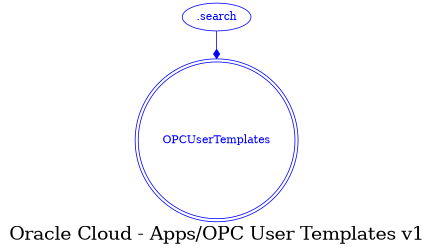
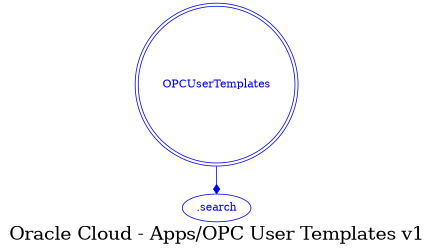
  digraph {
    fontsize=24
    label="Oracle Cloud - Apps/OPC User Templates v1"
    splines=true
    node [color=blue fontcolor=blue]
    OPCUserTemplates [shape=doublecircle]
    ".search" [shape=ellipse]
-   ".search" -> OPCUserTemplates [arrowhead=diamond arrowtail=none color=blue fontcolor=blue]
+   OPCUserTemplates -> ".search" [arrowhead=diamond arrowtail=none color=blue fontcolor=blue]
  }
